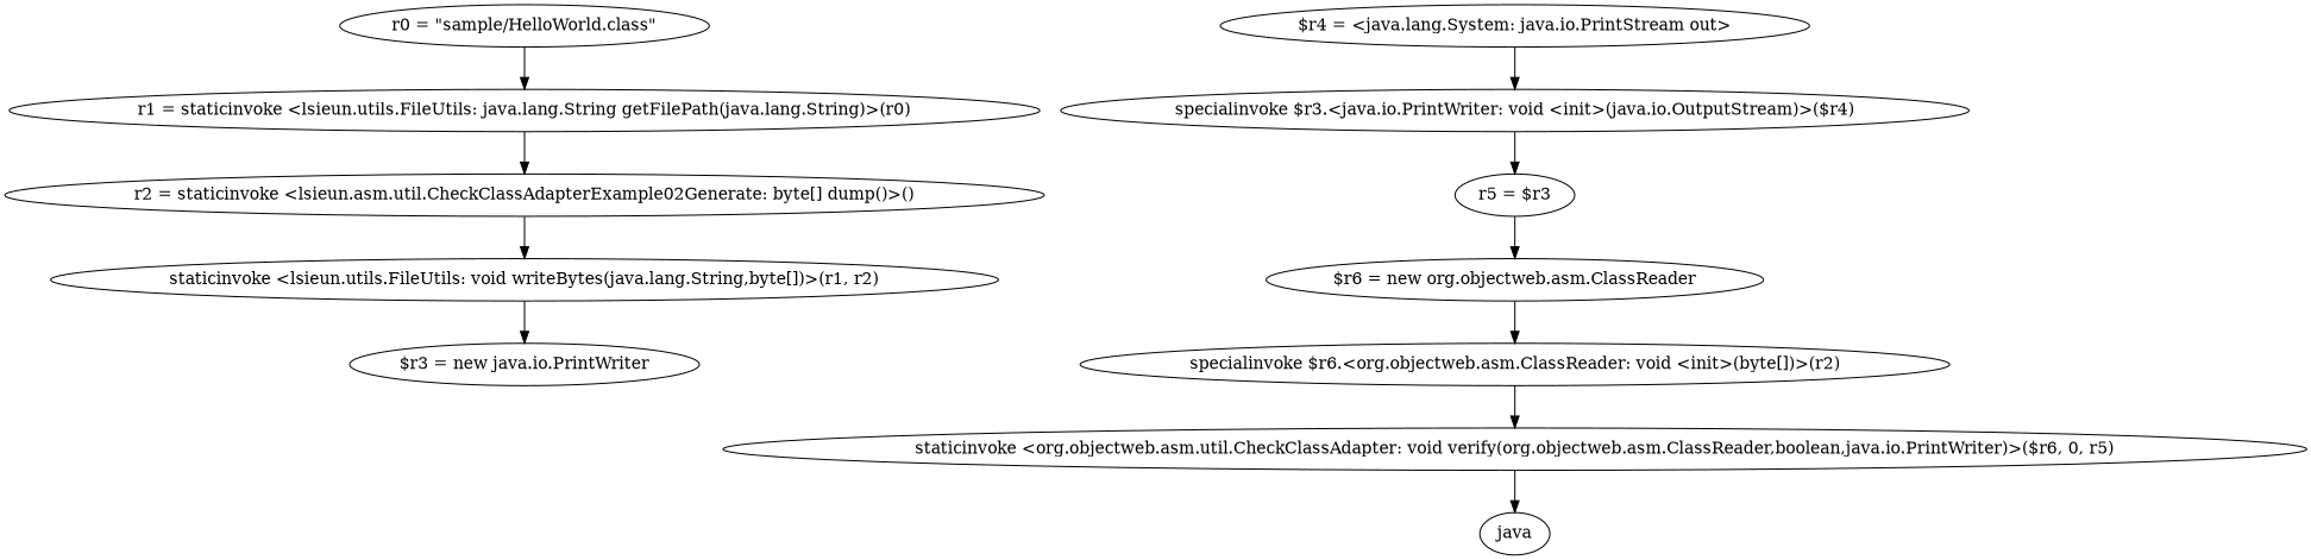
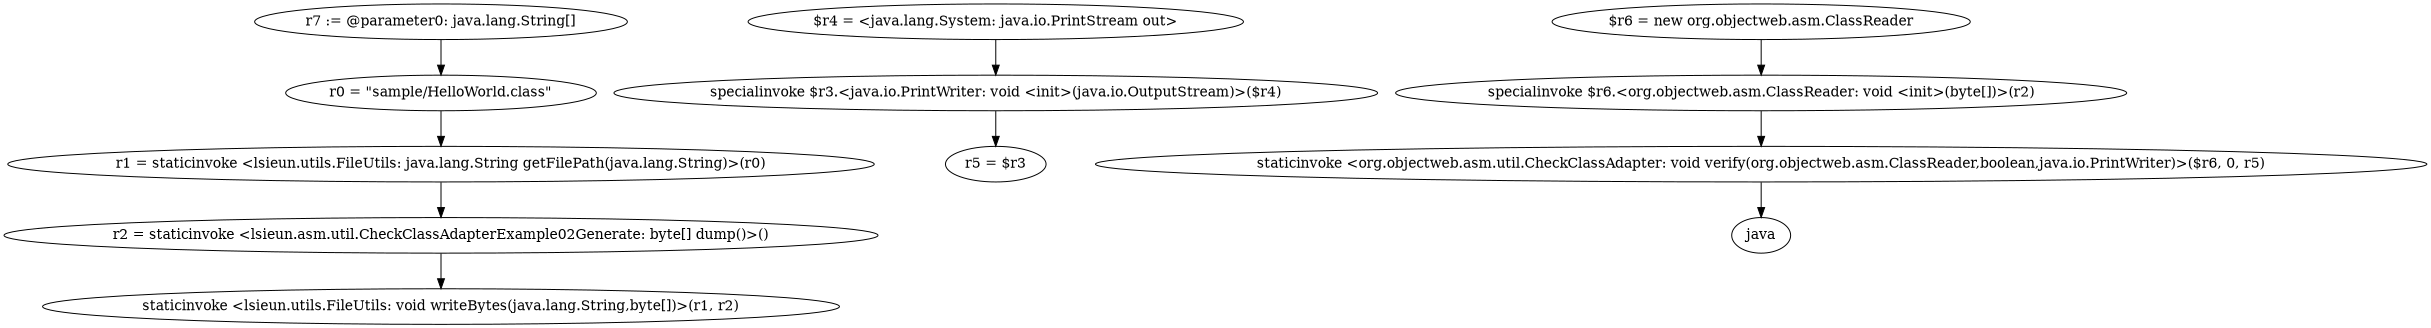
  digraph {
+   "r7 := @parameter0: java.lang.String[]"
    "r0 = \"sample/HelloWorld.class\""
    "r1 = staticinvoke <lsieun.utils.FileUtils: java.lang.String getFilePath(java.lang.String)>(r0)"
    "r2 = staticinvoke <lsieun.asm.util.CheckClassAdapterExample02Generate: byte[] dump()>()"
    "staticinvoke <lsieun.utils.FileUtils: void writeBytes(java.lang.String,byte[])>(r1, r2)"
-   "$r3 = new java.io.PrintWriter"
    "$r4 = <java.lang.System: java.io.PrintStream out>"
    "specialinvoke $r3.<java.io.PrintWriter: void <init>(java.io.OutputStream)>($r4)"
    "r5 = $r3"
    "$r6 = new org.objectweb.asm.ClassReader"
    "specialinvoke $r6.<org.objectweb.asm.ClassReader: void <init>(byte[])>(r2)"
    "staticinvoke <org.objectweb.asm.util.CheckClassAdapter: void verify(org.objectweb.asm.ClassReader,boolean,java.io.PrintWriter)>($r6, 0, r5)"
    n13 [label=java]
+   "r7 := @parameter0: java.lang.String[]" -> "r0 = \"sample/HelloWorld.class\""
    "r0 = \"sample/HelloWorld.class\"" -> "r1 = staticinvoke <lsieun.utils.FileUtils: java.lang.String getFilePath(java.lang.String)>(r0)"
    "r1 = staticinvoke <lsieun.utils.FileUtils: java.lang.String getFilePath(java.lang.String)>(r0)" -> "r2 = staticinvoke <lsieun.asm.util.CheckClassAdapterExample02Generate: byte[] dump()>()"
    "r2 = staticinvoke <lsieun.asm.util.CheckClassAdapterExample02Generate: byte[] dump()>()" -> "staticinvoke <lsieun.utils.FileUtils: void writeBytes(java.lang.String,byte[])>(r1, r2)"
-   "staticinvoke <lsieun.utils.FileUtils: void writeBytes(java.lang.String,byte[])>(r1, r2)" -> "$r3 = new java.io.PrintWriter"
    "$r4 = <java.lang.System: java.io.PrintStream out>" -> "specialinvoke $r3.<java.io.PrintWriter: void <init>(java.io.OutputStream)>($r4)"
    "specialinvoke $r3.<java.io.PrintWriter: void <init>(java.io.OutputStream)>($r4)" -> "r5 = $r3"
-   "r5 = $r3" -> "$r6 = new org.objectweb.asm.ClassReader"
    "$r6 = new org.objectweb.asm.ClassReader" -> "specialinvoke $r6.<org.objectweb.asm.ClassReader: void <init>(byte[])>(r2)"
    "specialinvoke $r6.<org.objectweb.asm.ClassReader: void <init>(byte[])>(r2)" -> "staticinvoke <org.objectweb.asm.util.CheckClassAdapter: void verify(org.objectweb.asm.ClassReader,boolean,java.io.PrintWriter)>($r6, 0, r5)"
    "staticinvoke <org.objectweb.asm.util.CheckClassAdapter: void verify(org.objectweb.asm.ClassReader,boolean,java.io.PrintWriter)>($r6, 0, r5)" -> n13
  }
